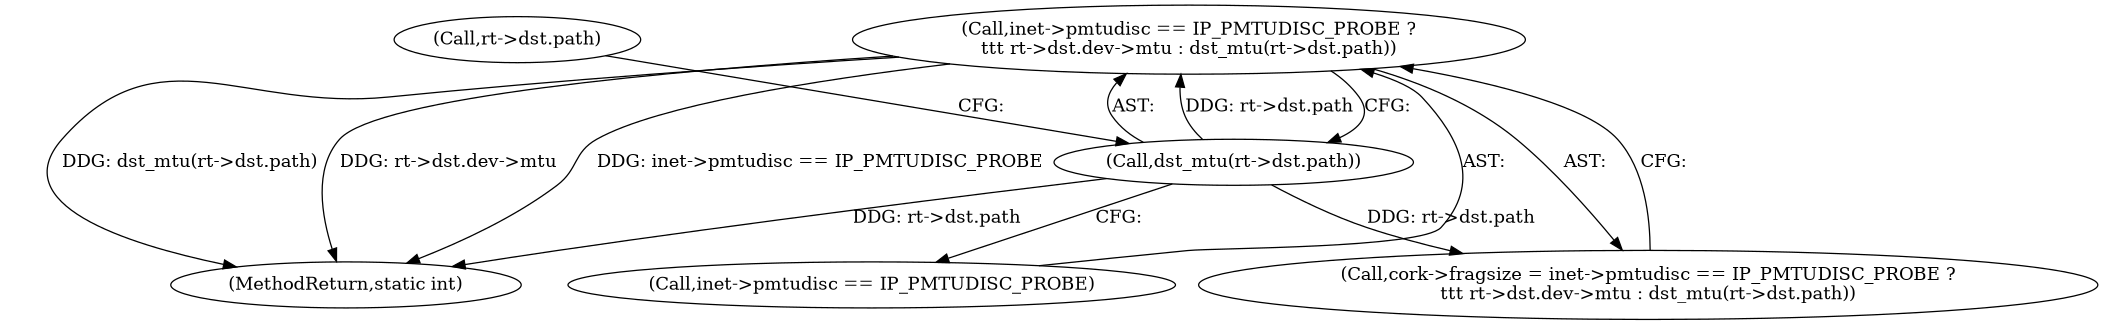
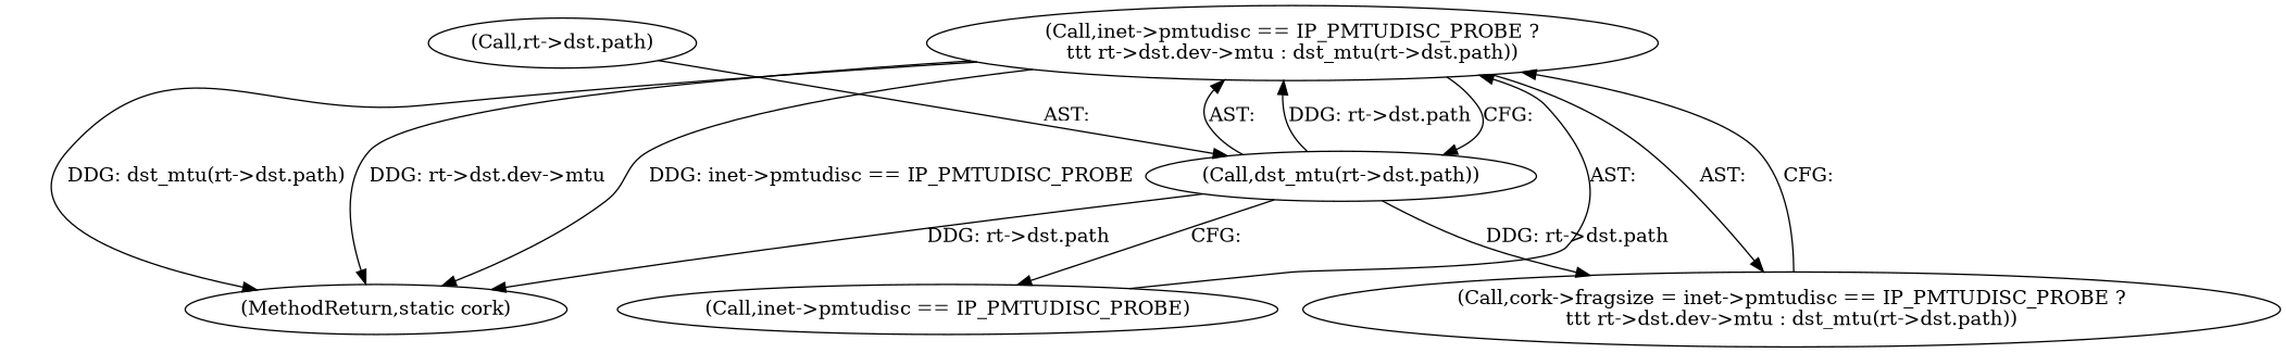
  digraph {
    n1 [label="(Call,inet->pmtudisc == IP_PMTUDISC_PROBE ?\n\t\t\t rt->dst.dev->mtu : dst_mtu(rt->dst.path))"]
    n2 [label="(Call,dst_mtu(rt->dst.path))"]
-   n3 [label="(MethodReturn,static int)"]
+   n3 [label="(MethodReturn,static cork)"]
    n4 [label="(Call,cork->fragsize = inet->pmtudisc == IP_PMTUDISC_PROBE ?\n\t\t\t rt->dst.dev->mtu : dst_mtu(rt->dst.path))"]
    n5 [label="(Call,inet->pmtudisc == IP_PMTUDISC_PROBE)"]
    n6 [label="(Call,rt->dst.path)"]
    n1 -> n2 [label="CFG: "]
    n1 -> n3 [label="DDG: rt->dst.dev->mtu"]
    n1 -> n3 [label="DDG: inet->pmtudisc == IP_PMTUDISC_PROBE"]
    n1 -> n3 [label="DDG: dst_mtu(rt->dst.path)"]
    n1 -> n4 [label="AST: "]
    n2 -> n1 [label="AST: "]
    n2 -> n1 [label="DDG: rt->dst.path"]
    n2 -> n3 [label="DDG: rt->dst.path"]
    n2 -> n4 [label="DDG: rt->dst.path"]
    n2 -> n5 [label="CFG: "]
    n4 -> n1 [label="CFG: "]
    n5 -> n1 [label="AST: "]
-   n6 -> n2 [label="CFG: "]
+   n6 -> n2 [label="AST: "]
  }
